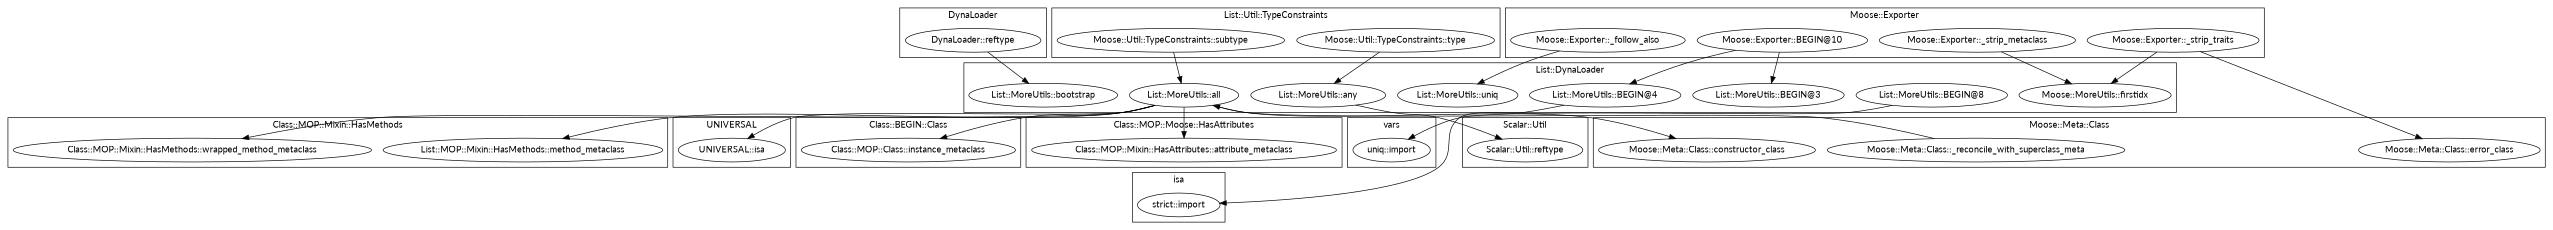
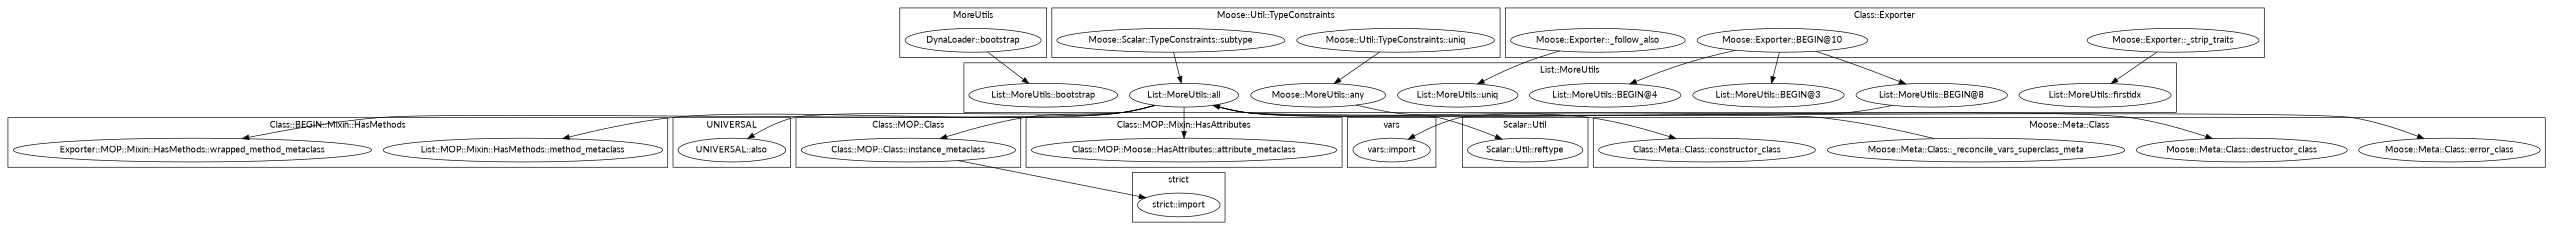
  digraph {
    fontname=Lato
    node [fontname=Lato]
    edge [fontname=Lato]
    "List::MoreUtils::all"
    "List::MoreUtils::BEGIN@8"
    "List::MoreUtils::bootstrap"
    "List::MoreUtils::BEGIN@4"
    "List::MoreUtils::uniq"
    "List::MoreUtils::BEGIN@3"
-   "List::MoreUtils::any"
-   "List::MoreUtils::firstidx" [label="Moose::MoreUtils::firstidx"]
-   "DynaLoader::bootstrap" [label="DynaLoader::reftype"]
-   "vars::import" [label="uniq::import"]
+   "List::MoreUtils::any" [label="Moose::MoreUtils::any"]
+   "List::MoreUtils::firstidx"
+   "DynaLoader::bootstrap"
+   "vars::import"
    "Moose::Exporter::_follow_also"
    "Moose::Exporter::_strip_traits"
    n13 [label="Moose::Exporter::BEGIN@10"]
-   "Moose::Exporter::_strip_metaclass"
    n15 [label="List::MOP::Mixin::HasMethods::method_metaclass"]
-   "Class::MOP::Mixin::HasMethods::wrapped_method_metaclass"
-   "Moose::Util::TypeConstraints::subtype"
-   "Moose::Util::TypeConstraints::type"
+   "Class::MOP::Mixin::HasMethods::wrapped_method_metaclass" [label="Exporter::MOP::Mixin::HasMethods::wrapped_method_metaclass"]
+   "Moose::Util::TypeConstraints::subtype" [label="Moose::Scalar::TypeConstraints::subtype"]
+   "Moose::Util::TypeConstraints::type" [label="Moose::Util::TypeConstraints::uniq"]
    "Scalar::Util::reftype"
-   "UNIVERSAL::isa"
+   "UNIVERSAL::isa" [label="UNIVERSAL::also"]
    "Moose::Meta::Class::error_class"
-   "Moose::Meta::Class::constructor_class"
-   "Moose::Meta::Class::_reconcile_with_superclass_meta"
+   "Moose::Meta::Class::constructor_class" [label="Class::Meta::Class::constructor_class"]
+   "Moose::Meta::Class::destructor_class"
+   "Moose::Meta::Class::_reconcile_with_superclass_meta" [label="Moose::Meta::Class::_reconcile_vars_superclass_meta"]
    "strict::import"
    "Class::MOP::Class::instance_metaclass"
-   "Class::MOP::Mixin::HasAttributes::attribute_metaclass"
+   "Class::MOP::Mixin::HasAttributes::attribute_metaclass" [label="Class::MOP::Moose::HasAttributes::attribute_metaclass"]
    subgraph cluster_1 {
-     label="List::DynaLoader"
+     label="List::MoreUtils"
      "List::MoreUtils::all"
      "List::MoreUtils::BEGIN@8"
      "List::MoreUtils::bootstrap"
      "List::MoreUtils::BEGIN@4"
      "List::MoreUtils::uniq"
      "List::MoreUtils::BEGIN@3"
      "List::MoreUtils::any"
      "List::MoreUtils::firstidx"
    }
    subgraph cluster_2 {
-     label=DynaLoader
+     label=MoreUtils
      "DynaLoader::bootstrap"
    }
    subgraph cluster_3 {
      label=vars
      "vars::import"
    }
    subgraph cluster_4 {
-     label="Moose::Exporter"
+     label="Class::Exporter"
      "Moose::Exporter::_follow_also"
      "Moose::Exporter::_strip_traits"
      n13
-     "Moose::Exporter::_strip_metaclass"
    }
    subgraph cluster_5 {
-     label="Class::MOP::Mixin::HasMethods"
+     label="Class::BEGIN::Mixin::HasMethods"
      n15
      "Class::MOP::Mixin::HasMethods::wrapped_method_metaclass"
    }
    subgraph cluster_6 {
-     label="List::Util::TypeConstraints"
+     label="Moose::Util::TypeConstraints"
      "Moose::Util::TypeConstraints::subtype"
      "Moose::Util::TypeConstraints::type"
    }
    subgraph cluster_7 {
      label="Scalar::Util"
      "Scalar::Util::reftype"
    }
    subgraph cluster_8 {
      label=UNIVERSAL
      "UNIVERSAL::isa"
    }
    subgraph cluster_9 {
      label="Moose::Meta::Class"
      "Moose::Meta::Class::error_class"
      "Moose::Meta::Class::constructor_class"
+     "Moose::Meta::Class::destructor_class"
      "Moose::Meta::Class::_reconcile_with_superclass_meta"
    }
    subgraph cluster_10 {
-     label=isa
+     label="strict"
      "strict::import"
    }
    subgraph cluster_11 {
-     label="Class::BEGIN::Class"
+     label="Class::MOP::Class"
      "Class::MOP::Class::instance_metaclass"
    }
    subgraph cluster_12 {
-     label="Class::MOP::Moose::HasAttributes"
+     label="Class::MOP::Mixin::HasAttributes"
      "Class::MOP::Mixin::HasAttributes::attribute_metaclass"
    }
    "List::MoreUtils::all" -> n15
    "List::MoreUtils::all" -> "Class::MOP::Mixin::HasMethods::wrapped_method_metaclass"
    "List::MoreUtils::all" -> "UNIVERSAL::isa"
-   "Moose::Exporter::_strip_traits" -> "Moose::Meta::Class::error_class"
+   "List::MoreUtils::all" -> "Moose::Meta::Class::error_class"
    "List::MoreUtils::all" -> "Moose::Meta::Class::constructor_class"
+   "List::MoreUtils::all" -> "Moose::Meta::Class::destructor_class"
    "List::MoreUtils::all" -> "Class::MOP::Class::instance_metaclass"
    "List::MoreUtils::all" -> "Class::MOP::Mixin::HasAttributes::attribute_metaclass"
    "List::MoreUtils::BEGIN@8" -> "vars::import"
-   "List::MoreUtils::BEGIN@4" -> "strict::import"
+   "Class::MOP::Class::instance_metaclass" -> "strict::import"
    "List::MoreUtils::any" -> "Scalar::Util::reftype"
    "DynaLoader::bootstrap" -> "List::MoreUtils::bootstrap"
    "Moose::Exporter::_follow_also" -> "List::MoreUtils::uniq"
    "Moose::Exporter::_strip_traits" -> "List::MoreUtils::firstidx"
+   n13 -> "List::MoreUtils::BEGIN@8"
    n13 -> "List::MoreUtils::BEGIN@4"
    n13 -> "List::MoreUtils::BEGIN@3"
-   "Moose::Exporter::_strip_metaclass" -> "List::MoreUtils::firstidx"
    "Moose::Util::TypeConstraints::subtype" -> "List::MoreUtils::all"
    "Moose::Util::TypeConstraints::type" -> "List::MoreUtils::any"
    "Moose::Meta::Class::_reconcile_with_superclass_meta" -> "List::MoreUtils::all"
  }
